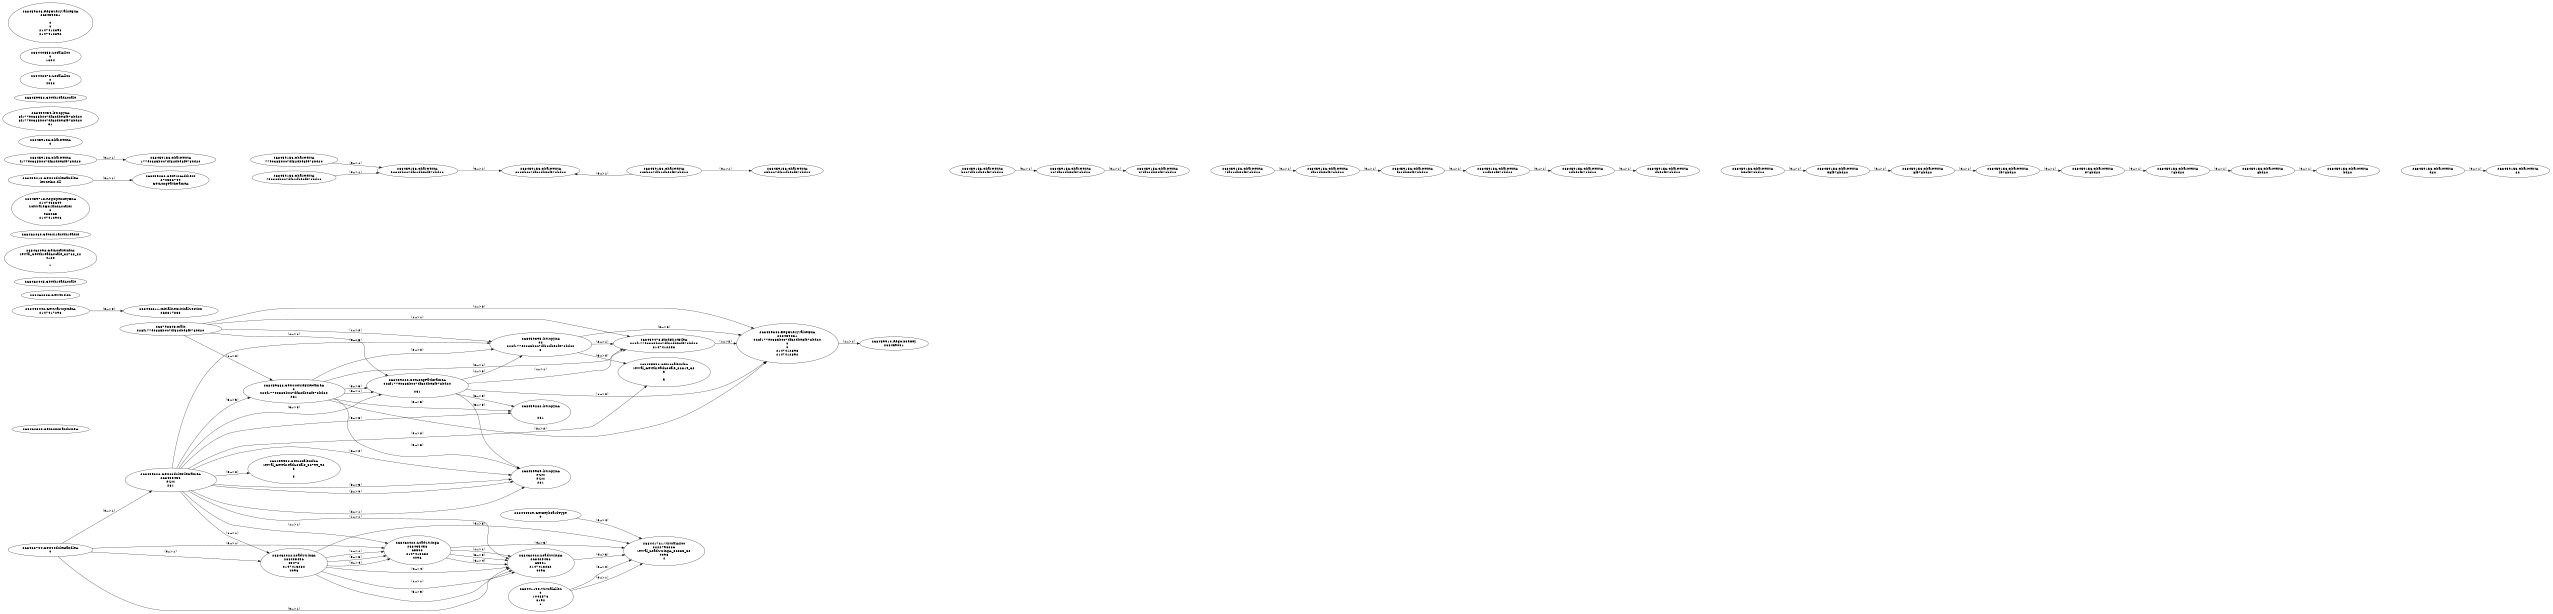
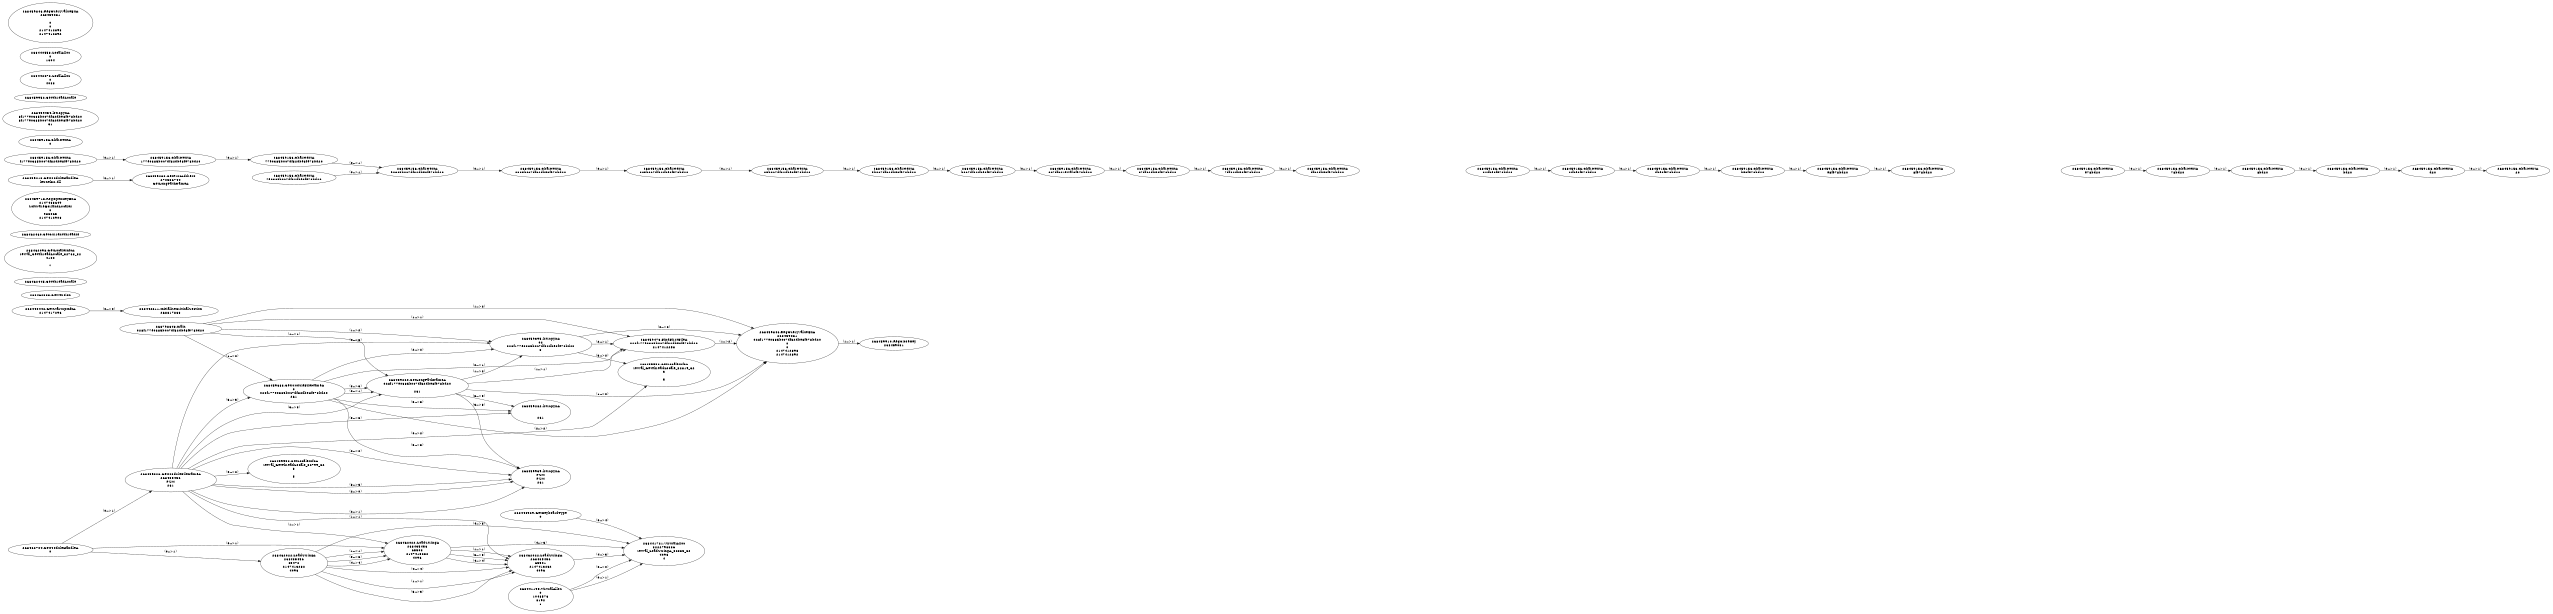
  digraph {
    rankdir=LR
    n1 [label="268798648.main\n028f177e0385b0c7df82dbe8fe78bd20"]
    n2 [label="268459683.GetModuleFileNameA\n0\n028f177e0385b0c7df82dbe8fe78bd20\n261"]
    n3 [label="268459260.GetLongPathNameA\n028f177e0385b0c7df82dbe8fe78bd20\n\n261"]
    n4 [label="268459395.lstrcpynA\n02\n028f177e0385b0c7df82dbe8fe78bd20\n3"]
    n5 [label="268459473.FindFirstFileA\n028f177e0385b0c7df82dbe8fe78bd20\n2147412258"]
    n6 [label="268459846.RegQueryValueExA\n268459031\n028f177e0385b0c7df82dbe8fe78bd20\n0\n0\n2147412898\n2147412892"]
    n7 [label="268459939.lstrcpynA\nPZM\nPZM\n261"]
    n8 [label="268459282.lstrcpynA\n\n\n261"]
    n9 [label="268459958.GetLocaleInfoA\nretval_GetThreadLocale_32819_32\n3\n\n5"]
    n10 [label="268459910.RegCloseKey\n268459031"]
    n11 [label="268462704.GetModuleHandleA\n0"]
    n12 [label="268459026.GetModuleFileNameA\n268435456\nPZM\n261"]
    n13 [label="268462022.LoadStringA\n268435456\n65472\n2147413232\n4096"]
    n14 [label="268462022.LoadStringA\n268435456\n65503\n2147413232\n4096"]
    n15 [label="268462022.LoadStringA\n268435456\n65501\n2147413232\n4096"]
-   n16 [label="268459958.GetLocaleInfoA\nretval_GetThreadLocale_32799_92\n3\n\n5"]
+   n16 [label="268459958.GetLocaleInfoA\nretval_GetThreadLocale_32799_32\n3\n\n5"]
    n17 [label="268441721.VirtualAlloc\n3222798336\nretval_LoadStringA_32835_32\n4096\n4"]
    n18 [label="268448929.GetKeyboardType\n0"]
-   n19 [label="268462363.GetCommandLineA\n"]
    n20 [label="268440442.GetStartupInfoA\n2147417296"]
    n21 [label="268442611.InitializeCriticalSection\n268817868"]
    n22 [label="268462383.GetVersion\n"]
    n23 [label="268462445.GetThreadLocale\n"]
    n24 [label="268462098.GetLocaleInfoA\nretval_GetThreadLocale_32768_32\n4100\n\n7"]
    n25 [label="268462460.GetCurrentThreadId\n"]
    n26 [label="268459713.RegOpenKeyExA\n2147483649\nSoftware\Borland\Locales\n0\n983065\n2147412908"]
    n27 [label="268459213.GetModuleHandleA\nkernel32.dll"]
    n28 [label="268459230.GetProcAddress\n270536744\nGetLongPathNameA"]
    n29 [label="268459156.CharNextA\nf177e0385b0c7df82dbe8fe78bd20"]
    n30 [label="268459156.CharNextA\n177e0385b0c7df82dbe8fe78bd20"]
    n31 [label="268459156.CharNextA\n77e0385b0c7df82dbe8fe78bd20"]
    n32 [label="268459156.CharNextA\ne0385b0c7df82dbe8fe78bd20"]
    n33 [label="268459156.CharNextA\n7e0385b0c7df82dbe8fe78bd20"]
    n34 [label="268459156.CharNextA\n0385b0c7df82dbe8fe78bd20"]
    n35 [label="268459156.CharNextA\n385b0c7df82dbe8fe78bd20"]
    n36 [label="268459156.CharNextA\n85b0c7df82dbe8fe78bd20"]
+   n37 [label="268459156.CharNextA\n5b0c7df82dbe8fe78bd20"]
    n38 [label="268459156.CharNextA\nb0c7df82dbe8fe78bd20"]
-   n39 [label="268459156.CharNextA\n0c7df82dbe8fe78bd20"]
+   n39 [label="268459156.CharNextA\n0c7df82retval8fe78bd20"]
    n40 [label="268459156.CharNextA\nc7df82dbe8fe78bd20"]
    n41 [label="268459156.CharNextA\n7df82dbe8fe78bd20"]
    n42 [label="268459156.CharNextA\ndf82dbe8fe78bd20"]
-   n43 [label="268459156.CharNextA\nf82dbe8fe78bd20"]
    n44 [label="268459156.CharNextA\n82dbe8fe78bd20"]
    n45 [label="268459156.CharNextA\n2dbe8fe78bd20"]
    n46 [label="268459156.CharNextA\ndbe8fe78bd20"]
    n47 [label="268459156.CharNextA\nbe8fe78bd20"]
    n48 [label="268459156.CharNextA\ne8fe78bd20"]
    n49 [label="268459156.CharNextA\n8fe78bd20"]
-   n50 [label="268459156.CharNextA\nfe78bd20"]
    n51 [label="268459156.CharNextA\ne78bd20"]
    n52 [label="268459156.CharNextA\n78bd20"]
    n53 [label="268459156.CharNextA\n8bd20"]
    n54 [label="268459156.CharNextA\nbd20"]
    n55 [label="268459156.CharNextA\nd20"]
    n56 [label="268459156.CharNextA\n20"]
    n57 [label="268459156.CharNextA\n0"]
    n58 [label="268459454.lstrcpynA\n8f177e0385b0c7df82dbe8fe78bd20\n8f177e0385b0c7df82dbe8fe78bd20\n31"]
    n59 [label="268459952.GetThreadLocale\n"]
    n60 [label="268442672.LocalAlloc\n0\n4088"]
    n61 [label="268441195.VirtualAlloc\n0\n1048576\n8192\n1"]
    n62 [label="268440553.LocalAlloc\n0\n1604"]
    n63 [label="268459846.RegQueryValueExA\n268459031\n\n0\n0\n2147412898\n2147412892"]
    n1 -> n2 [label="(1-->2)"]
    n1 -> n3 [label="(1-->1)"]
    n1 -> n4 [label="(1-->2)"]
    n1 -> n5 [label="(1-->1)"]
    n1 -> n6 [label="(1-->2)"]
    n2 -> n3 [label="(2-->1)"]
    n2 -> n3 [label="(3-->3)"]
    n2 -> n4 [label="(2-->2)"]
    n2 -> n5 [label="(2-->1)"]
    n2 -> n6 [label="(2-->2)"]
    n2 -> n7 [label="(3-->3)"]
    n2 -> n8 [label="(3-->3)"]
    n3 -> n4 [label="(1-->2)"]
    n3 -> n5 [label="(1-->1)"]
    n3 -> n6 [label="(1-->2)"]
    n3 -> n7 [label="(3-->3)"]
    n3 -> n8 [label="(3-->3)"]
    n4 -> n5 [label="(2-->1)"]
    n4 -> n6 [label="(2-->2)"]
    n4 -> n9 [label="(3-->2)"]
    n5 -> n6 [label="(1-->2)"]
    n6 -> n10 [label="(1-->1)"]
    n11 -> n12 [label="(0-->1)"]
    n11 -> n13 [label="(0-->1)"]
    n11 -> n14 [label="(0-->1)"]
-   n11 -> n15 [label="(0-->1)"]
    n12 -> n2 [label="(3-->3)"]
    n12 -> n3 [label="(3-->3)"]
    n12 -> n4 [label="(0-->3)"]
    n12 -> n7 [label="(2-->1)"]
    n12 -> n7 [label="(2-->2)"]
    n12 -> n7 [label="(3-->3)"]
    n12 -> n7 [label="(2-->0)"]
    n12 -> n8 [label="(3-->3)"]
    n12 -> n9 [label="(0-->2)"]
-   n12 -> n13 [label="(1-->1)"]
    n12 -> n14 [label="(1-->1)"]
    n12 -> n15 [label="(1-->1)"]
    n12 -> n16 [label="(0-->2)"]
    n13 -> n14 [label="(1-->1)"]
    n13 -> n14 [label="(3-->3)"]
    n13 -> n14 [label="(4-->4)"]
    n13 -> n15 [label="(1-->1)"]
    n13 -> n15 [label="(3-->3)"]
    n13 -> n15 [label="(4-->4)"]
    n13 -> n17 [label="(4-->3)"]
    n14 -> n15 [label="(1-->1)"]
    n14 -> n15 [label="(3-->3)"]
    n14 -> n15 [label="(4-->4)"]
    n14 -> n17 [label="(4-->3)"]
    n15 -> n17 [label="(4-->3)"]
    n18 -> n17 [label="(0-->4)"]
    n20 -> n21 [label="(0-->0)"]
    n27 -> n28 [label="(0-->1)"]
    n29 -> n30 [label="(0-->1)"]
+   n30 -> n31 [label="(0-->1)"]
    n31 -> n32 [label="(0-->1)"]
    n32 -> n34 [label="(0-->1)"]
    n33 -> n32 [label="(0-->1)"]
-   n35 -> n34 [label="(0-->1)"]
+   n34 -> n35 [label="(0-->1)"]
    n35 -> n36 [label="(0-->1)"]
+   n36 -> n37 [label="(0-->1)"]
+   n37 -> n38 [label="(0-->1)"]
    n38 -> n39 [label="(0-->1)"]
    n39 -> n40 [label="(0-->1)"]
+   n40 -> n41 [label="(0-->1)"]
    n41 -> n42 [label="(0-->1)"]
-   n42 -> n43 [label="(0-->1)"]
-   n43 -> n44 [label="(0-->1)"]
    n44 -> n45 [label="(0-->1)"]
    n45 -> n46 [label="(0-->1)"]
+   n46 -> n47 [label="(0-->1)"]
    n47 -> n48 [label="(0-->1)"]
    n48 -> n49 [label="(0-->1)"]
-   n49 -> n50 [label="(0-->1)"]
-   n50 -> n51 [label="(0-->1)"]
    n51 -> n52 [label="(0-->1)"]
    n52 -> n53 [label="(0-->1)"]
    n53 -> n54 [label="(0-->1)"]
+   n54 -> n55 [label="(0-->1)"]
    n55 -> n56 [label="(0-->1)"]
    n61 -> n17 [label="(0-->1)"]
    n61 -> n17 [label="(0-->0)"]
  }
